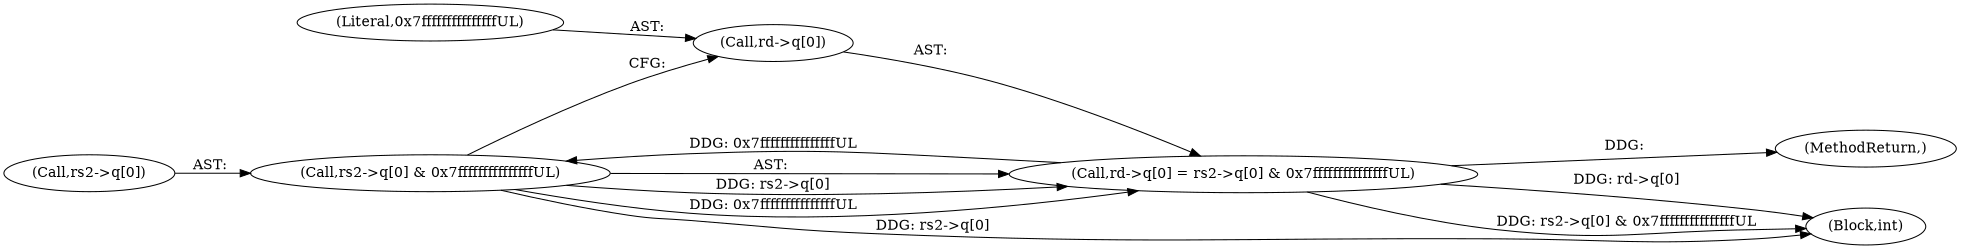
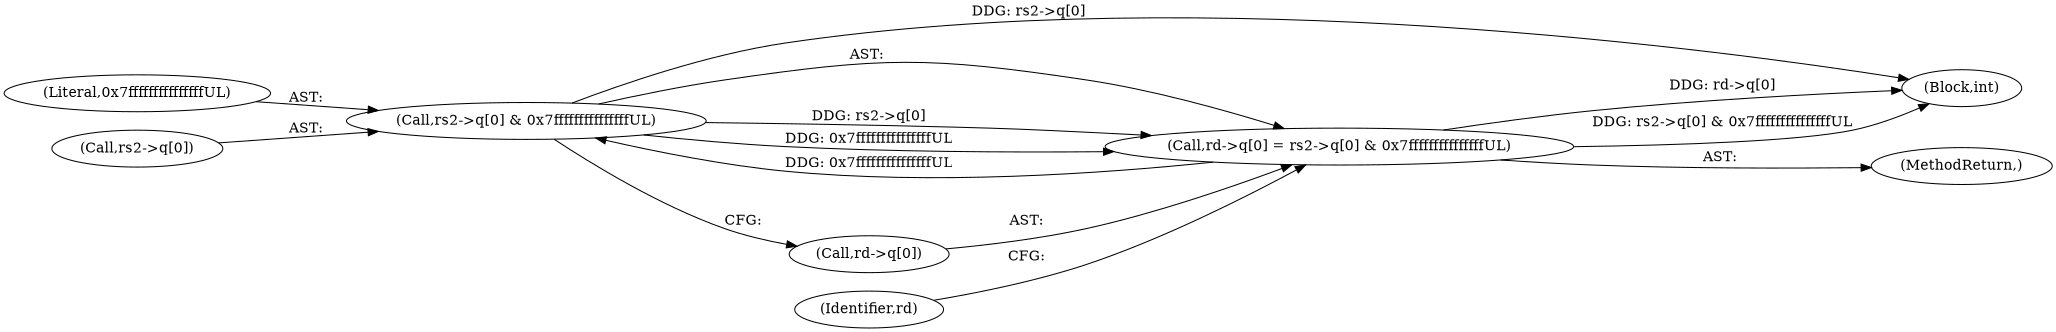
  digraph {
    rankdir=LR
    n1 [label="(Call,rs2->q[0] & 0x7fffffffffffffffUL)"]
    n2 [label="(Call,rd->q[0] = rs2->q[0] & 0x7fffffffffffffffUL)"]
    n3 [label="(Block,int)"]
    n4 [label="(Call,rd->q[0])"]
    n5 [label="(MethodReturn,)"]
    n6 [label="(Literal,0x7fffffffffffffffUL)"]
    n7 [label="(Call,rs2->q[0])"]
+   n8 [label="(Identifier,rd)"]
    n1 -> n2 [label="AST: "]
    n1 -> n2 [label="DDG: rs2->q[0]"]
    n1 -> n2 [label="DDG: 0x7fffffffffffffffUL"]
    n1 -> n3 [label="DDG: rs2->q[0]"]
    n1 -> n4 [label="CFG: "]
    n2 -> n1 [label="DDG: 0x7fffffffffffffffUL"]
    n2 -> n3 [label="DDG: rd->q[0]"]
    n2 -> n3 [label="DDG: rs2->q[0] & 0x7fffffffffffffffUL"]
-   n2 -> n5 [label="DDG: "]
+   n2 -> n5 [label="AST: "]
    n4 -> n2 [label="AST: "]
-   n6 -> n4 [label="AST: "]
+   n6 -> n1 [label="AST: "]
    n7 -> n1 [label="AST: "]
+   n8 -> n2 [label="CFG: "]
  }
